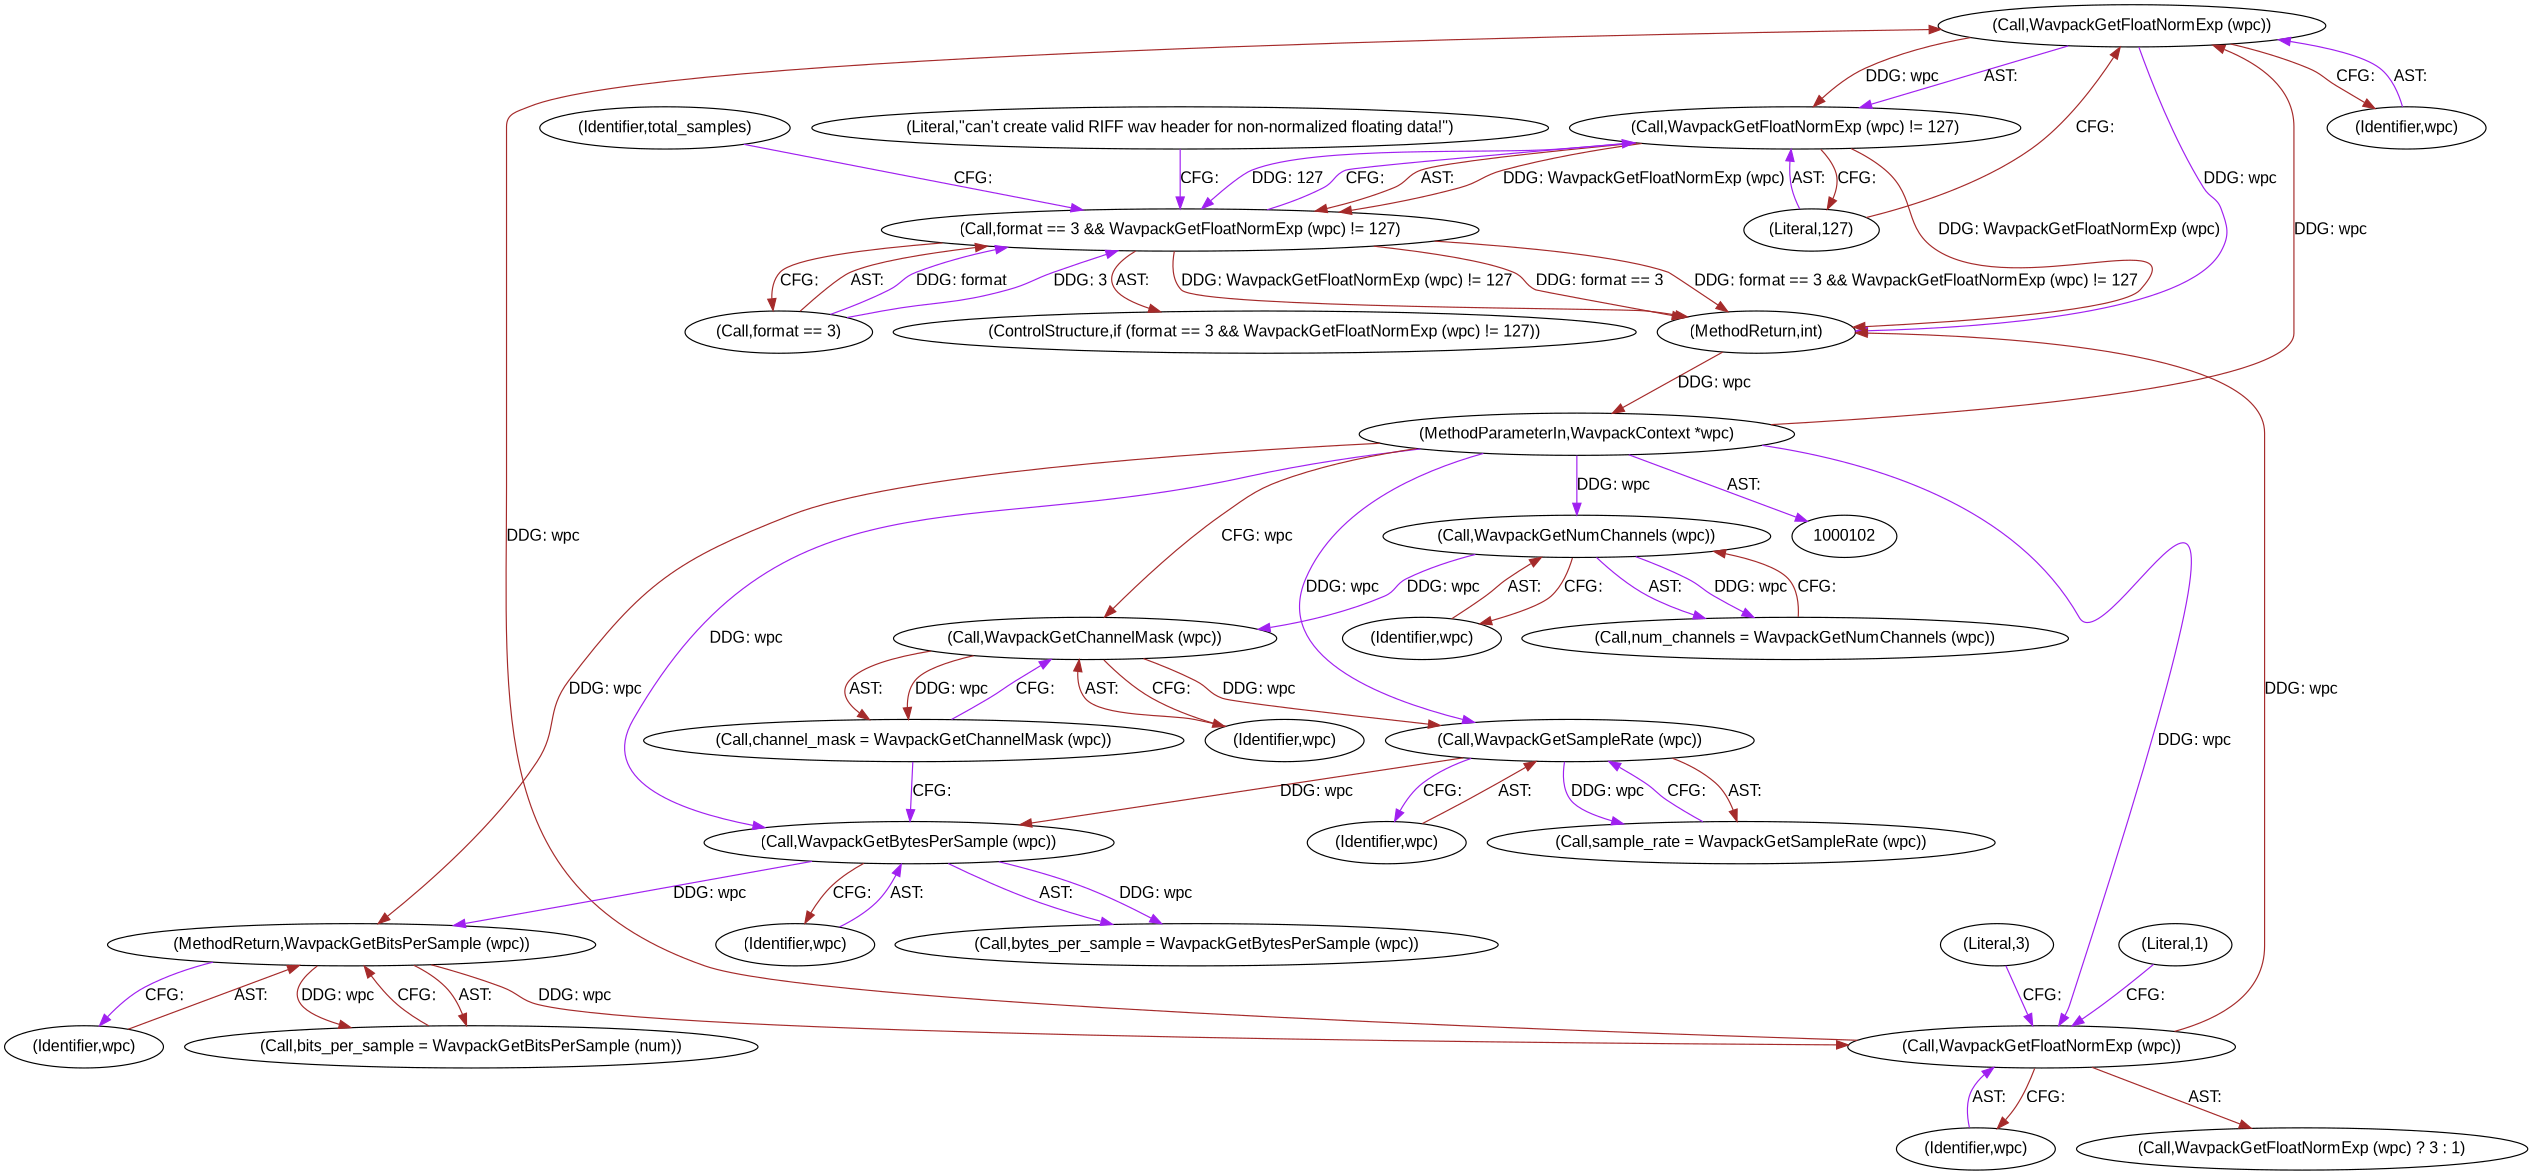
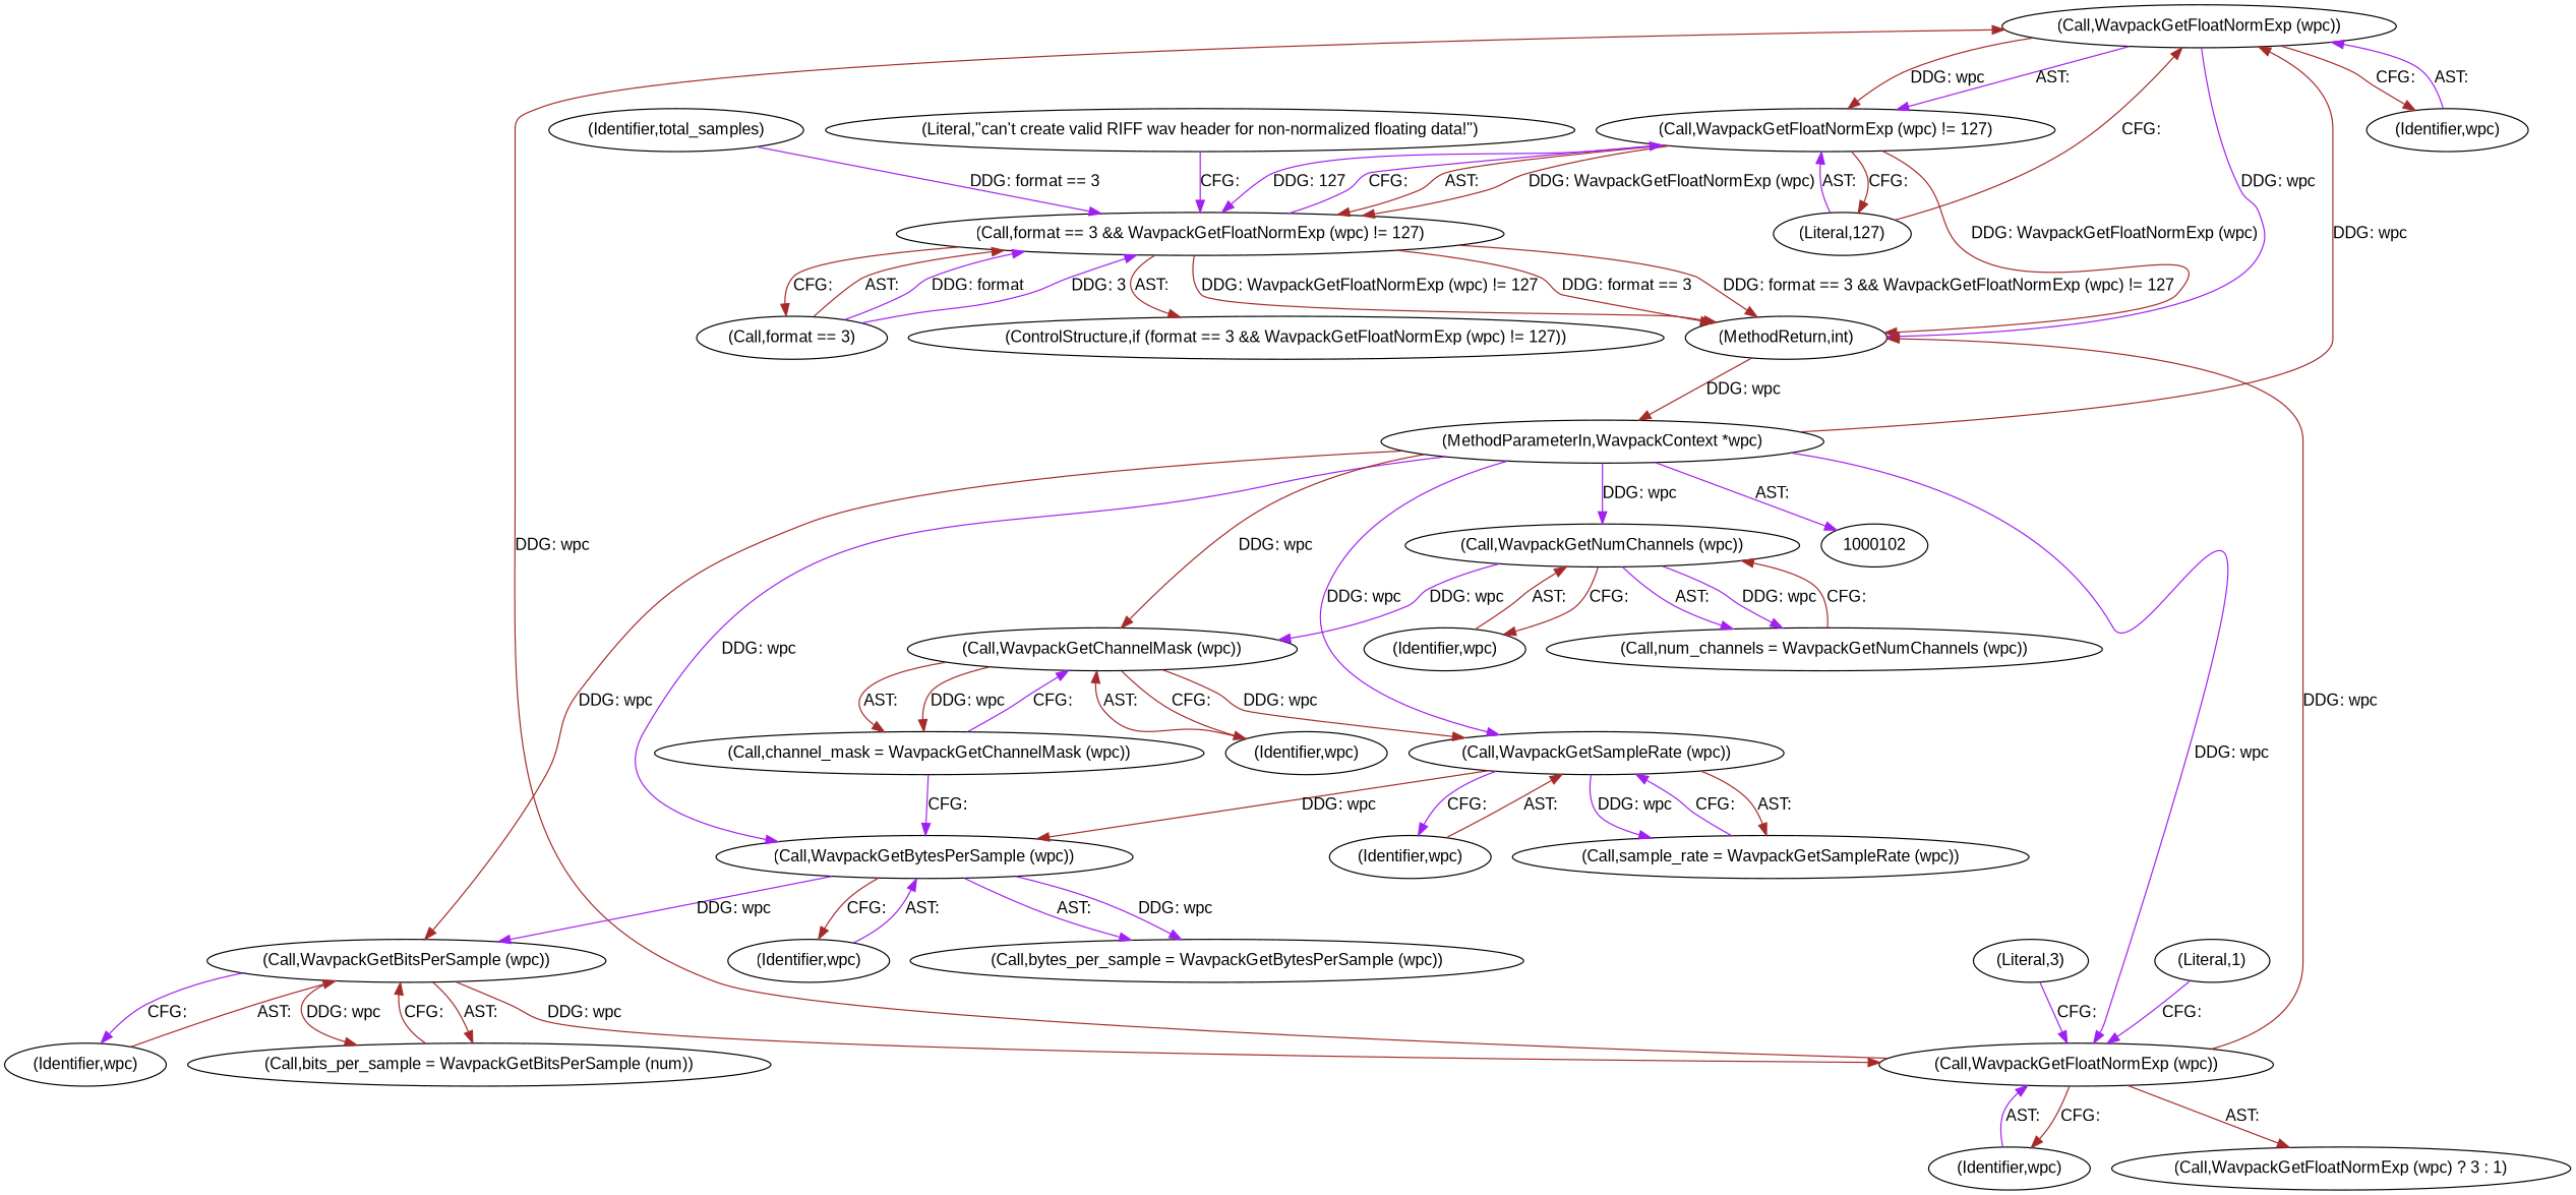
  digraph {
    fontname="Liberation Sans"
    node [fontname="Liberation Sans"]
    edge [color=brown fontname="Liberation Sans"]
    n1 [label="(Call,WavpackGetFloatNormExp (wpc))"]
    n2 [label="(Call,WavpackGetFloatNormExp (wpc) != 127)"]
    n3 [label="(Identifier,wpc)"]
    n4 [label="(MethodReturn,int)"]
    n5 [label="(Call,format == 3 && WavpackGetFloatNormExp (wpc) != 127)"]
    n6 [label="(Literal,127)"]
    n7 [label="(MethodParameterIn,WavpackContext *wpc)"]
    n8 [label="(Call,WavpackGetFloatNormExp (wpc))"]
    n9 [label="(Identifier,wpc)"]
    n10 [label="(Call,WavpackGetFloatNormExp (wpc) ? 3 : 1)"]
-   n11 [label="(MethodReturn,WavpackGetBitsPerSample (wpc))"]
+   n11 [label="(Call,WavpackGetBitsPerSample (wpc))"]
    n12 [label="(Identifier,wpc)"]
    n13 [label="(Call,bits_per_sample = WavpackGetBitsPerSample (num))"]
    n14 [label="(Call,WavpackGetBytesPerSample (wpc))"]
    n15 [label="(Call,bytes_per_sample = WavpackGetBytesPerSample (wpc))"]
    n16 [label="(Identifier,wpc)"]
    n17 [label="(Call,WavpackGetSampleRate (wpc))"]
    n18 [label="(Call,sample_rate = WavpackGetSampleRate (wpc))"]
    n19 [label="(Identifier,wpc)"]
    n20 [label="(Call,WavpackGetChannelMask (wpc))"]
    n21 [label="(Call,channel_mask = WavpackGetChannelMask (wpc))"]
    n22 [label="(Identifier,wpc)"]
    n23 [label="(Call,WavpackGetNumChannels (wpc))"]
    n24 [label="(Call,num_channels = WavpackGetNumChannels (wpc))"]
    n25 [label="(Identifier,wpc)"]
    1000102
    n27 [label="(Call,format == 3)"]
    n28 [label="(ControlStructure,if (format == 3 && WavpackGetFloatNormExp (wpc) != 127))"]
    n29 [label="(Literal,3)"]
    n30 [label="(Identifier,total_samples)"]
    n31 [label="(Literal,\"can't create valid RIFF wav header for non-normalized floating data!\")"]
    n32 [label="(Literal,1)"]
    n1 -> n2 [color=purple label="AST: "]
    n1 -> n2 [label="DDG: wpc"]
    n1 -> n3 [label="CFG: "]
    n1 -> n4 [color=purple label="DDG: wpc"]
    n2 -> n4 [label="DDG: WavpackGetFloatNormExp (wpc)"]
    n2 -> n5 [label="AST: "]
    n2 -> n5 [label="DDG: WavpackGetFloatNormExp (wpc)"]
    n2 -> n5 [color=purple label="DDG: 127"]
    n2 -> n6 [label="CFG: "]
    n3 -> n1 [color=purple label="AST: "]
    n4 -> n7 [label="DDG: wpc"]
    n5 -> n2 [color=purple label="CFG: "]
    n5 -> n4 [label="DDG: format == 3 && WavpackGetFloatNormExp (wpc) != 127"]
    n5 -> n4 [label="DDG: WavpackGetFloatNormExp (wpc) != 127"]
    n5 -> n4 [label="DDG: format == 3"]
    n5 -> n27 [label="CFG: "]
    n5 -> n28 [label="AST: "]
    n6 -> n1 [label="CFG: "]
    n6 -> n2 [color=purple label="AST: "]
    n7 -> n1 [label="DDG: wpc"]
    n7 -> n8 [color=purple label="DDG: wpc"]
    n7 -> n11 [label="DDG: wpc"]
    n7 -> n14 [color=purple label="DDG: wpc"]
    n7 -> n17 [color=purple label="DDG: wpc"]
-   n7 -> n20 [label="CFG: wpc"]
+   n7 -> n20 [label="DDG: wpc"]
    n7 -> n23 [color=purple label="DDG: wpc"]
    n7 -> 1000102 [color=purple label="AST: "]
    n8 -> n1 [label="DDG: wpc"]
    n8 -> n4 [label="DDG: wpc"]
    n8 -> n9 [label="CFG: "]
    n8 -> n10 [label="AST: "]
    n9 -> n8 [color=purple label="AST: "]
    n11 -> n8 [label="DDG: wpc"]
    n11 -> n12 [color=purple label="CFG: "]
    n11 -> n13 [label="AST: "]
    n11 -> n13 [label="DDG: wpc"]
    n12 -> n11 [label="AST: "]
    n13 -> n11 [label="CFG: "]
    n14 -> n11 [color=purple label="DDG: wpc"]
    n14 -> n15 [color=purple label="AST: "]
    n14 -> n15 [color=purple label="DDG: wpc"]
    n14 -> n16 [label="CFG: "]
    n16 -> n14 [color=purple label="AST: "]
    n17 -> n14 [label="DDG: wpc"]
    n17 -> n18 [label="AST: "]
    n17 -> n18 [color=purple label="DDG: wpc"]
    n17 -> n19 [color=purple label="CFG: "]
    n18 -> n17 [color=purple label="CFG: "]
    n19 -> n17 [label="AST: "]
    n20 -> n17 [label="DDG: wpc"]
    n20 -> n21 [label="AST: "]
    n20 -> n21 [label="DDG: wpc"]
    n20 -> n22 [label="CFG: "]
    n21 -> n14 [color=purple label="CFG: "]
    n21 -> n20 [color=purple label="CFG: "]
    n22 -> n20 [label="AST: "]
    n23 -> n20 [color=purple label="DDG: wpc"]
    n23 -> n24 [color=purple label="AST: "]
    n23 -> n24 [color=purple label="DDG: wpc"]
    n23 -> n25 [label="CFG: "]
    n24 -> n23 [label="CFG: "]
    n25 -> n23 [label="AST: "]
    n27 -> n5 [label="AST: "]
    n27 -> n5 [color=purple label="DDG: format"]
    n27 -> n5 [color=purple label="DDG: 3"]
    n29 -> n8 [color=purple label="CFG: "]
-   n30 -> n5 [color=purple label="CFG: "]
+   n30 -> n5 [color=purple label="DDG: format == 3"]
    n31 -> n5 [color=purple label="CFG: "]
    n32 -> n8 [color=purple label="CFG: "]
  }
